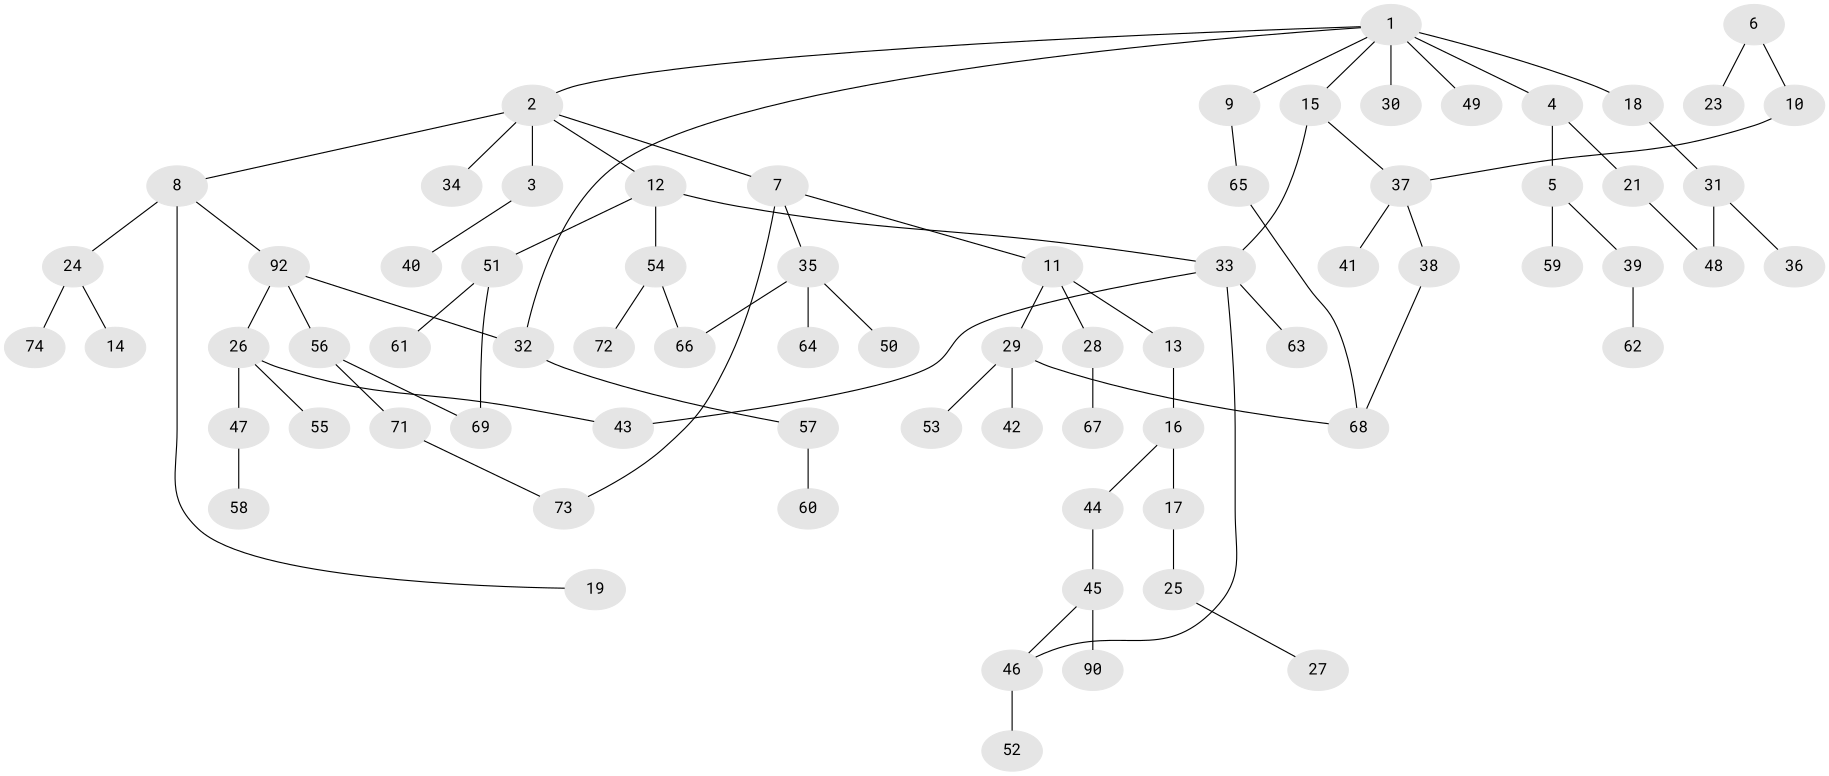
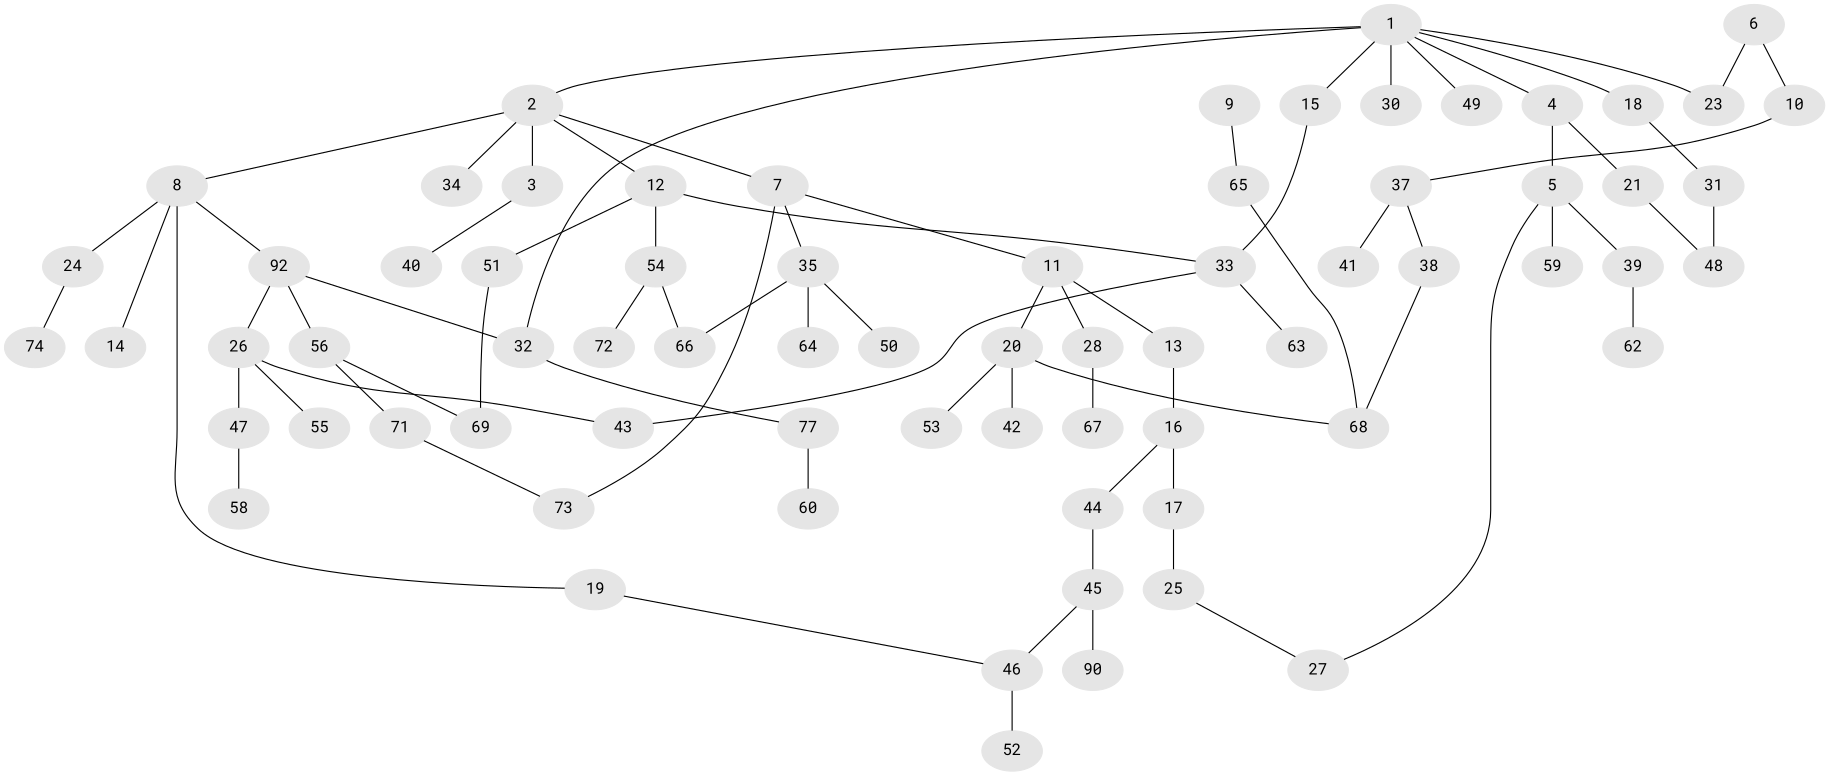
  graph {
    fontname="Roboto Mono"
    node [color=gray90 fontname="Roboto Mono" style=filled]
    edge [fontname="Roboto Mono"]
    1
    2
    4
    9
    15
    18
    30
    32
    49
    3
    7
    8
    12
    34
    5
    21
    65
    37
    33
    31
-   57
+   57 [label=77]
    40
    11
    35
    73
    14
    19
    n28 [label=92]
    24
    51
    54
    27
    39
    59
    48
    6
    10
    23
    62
    13
    28
-   29
+   29 [label=20]
    50
    64
    66
    26
    56
    74
    68
    38
    41
    16
    67
    42
    53
    43
    46
    63
-   61
    69
    72
    17
    44
    25
    45
-   36
    47
    55
    71
    58
    60
    52
    n73 [label=90]
    1 -- 2
    1 -- 4
-   1 -- 9
+   1 -- 23
    1 -- 15
    1 -- 18
    1 -- 30
    1 -- 32
    1 -- 49
    2 -- 3
    2 -- 7
    2 -- 8
    2 -- 12
    2 -- 34
    4 -- 5
    4 -- 21
    9 -- 65
-   15 -- 37
    15 -- 33
    18 -- 31
    32 -- 57
    3 -- 40
    7 -- 11
    7 -- 35
    7 -- 73
-   24 -- 14
+   8 -- 14
    8 -- 19
    8 -- n28
    8 -- 24
    12 -- 33
    12 -- 51
    12 -- 54
+   5 -- 27
    5 -- 39
    5 -- 59
    21 -- 48
    65 -- 68
    37 -- 38
    37 -- 41
    33 -- 43
-   33 -- 46
+   19 -- 46
    33 -- 63
    31 -- 48
-   31 -- 36
    57 -- 60
    11 -- 13
    11 -- 28
    11 -- 29
    35 -- 50
    35 -- 64
    35 -- 66
    n28 -- 32
    n28 -- 26
    n28 -- 56
    24 -- 74
-   51 -- 61
    51 -- 69
    54 -- 66
    54 -- 72
    39 -- 62
    6 -- 10
    6 -- 23
    10 -- 37
    13 -- 16
    28 -- 67
    29 -- 68
    29 -- 42
    29 -- 53
    26 -- 43
    26 -- 47
    26 -- 55
    56 -- 69
    56 -- 71
    38 -- 68
    16 -- 17
    16 -- 44
    46 -- 52
    17 -- 25
    44 -- 45
    25 -- 27
    45 -- 46
    45 -- n73
    47 -- 58
    71 -- 73
  }
